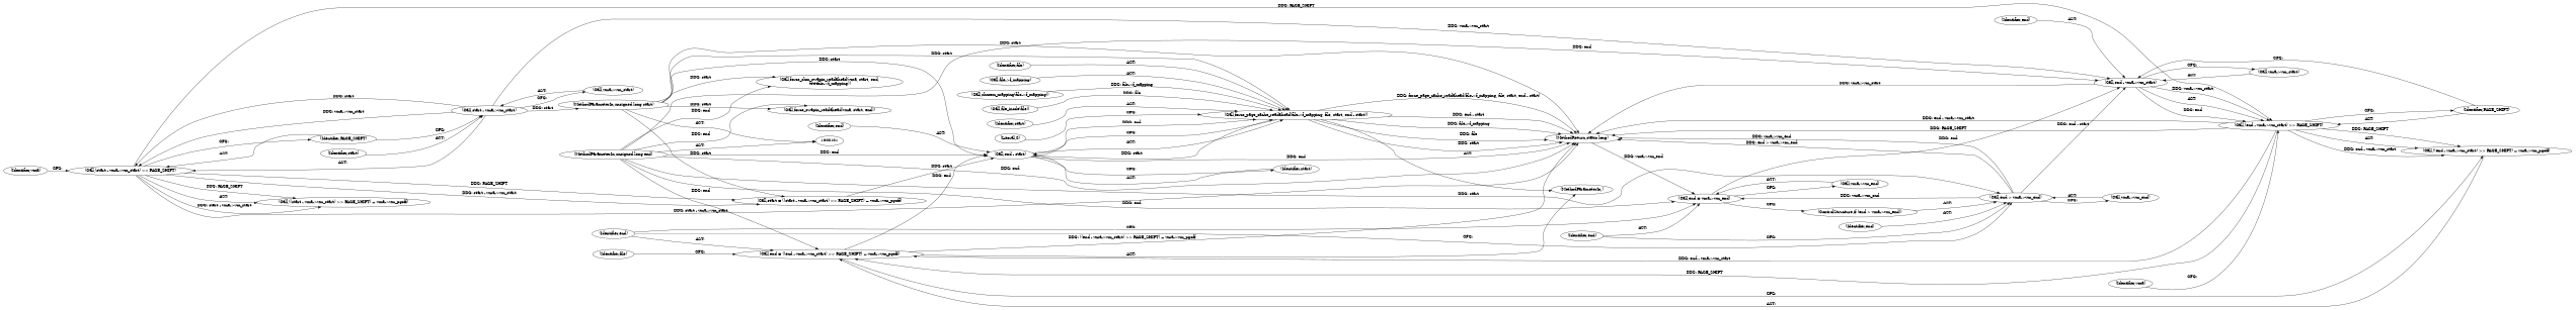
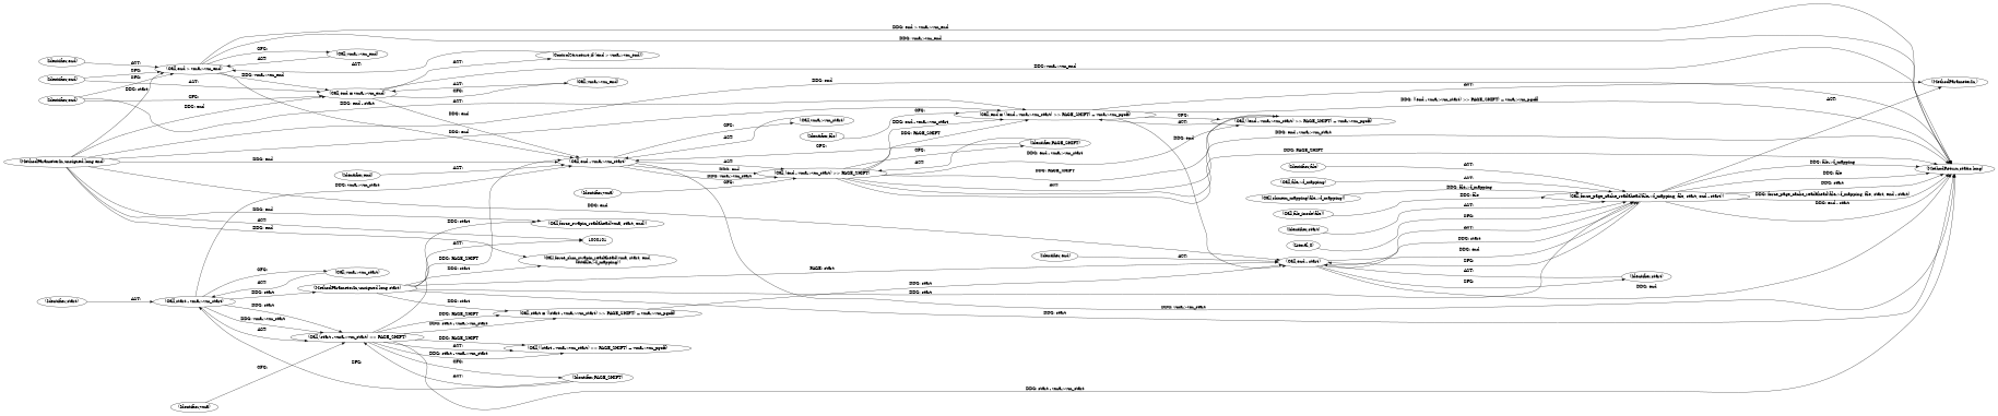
  digraph {
    rankdir=LR
    n1 [label="(Call,end = ((end - vma->vm_start) >> PAGE_SHIFT) + vma->vm_pgoff)"]
    n2 [label="(Call,end - start)"]
    n3 [label="(Call,((end - vma->vm_start) >> PAGE_SHIFT) + vma->vm_pgoff)"]
    n4 [label="(MethodParameterIn,)"]
    n5 [label="(MethodReturn,static long)"]
    n6 [label="(Call,force_page_cache_readahead(file->f_mapping, file, start, end - start))"]
    n7 [label="(Identifier,start)"]
    n8 [label="(Call,(end - vma->vm_start) >> PAGE_SHIFT)"]
    n9 [label="(Identifier,PAGE_SHIFT)"]
    n10 [label="(Call,end - vma->vm_start)"]
    n11 [label="(Call,vma->vm_start)"]
    n12 [label="(Call,end > vma->vm_end)"]
    n13 [label="(Call,end = vma->vm_end)"]
    n14 [label="(Call,vma->vm_end)"]
    n15 [label="(ControlStructure,if (end > vma->vm_end))"]
    n16 [label="(Call,vma->vm_end)"]
    n17 [label="(MethodParameterIn,unsigned long end)"]
    n18 [label="(Call,force_shm_swapin_readahead(vma, start, end,\n \t\t\t\t\tfile->f_mapping))"]
    n19 [label="(Call,force_swapin_readahead(vma, start, end))"]
    1000101
    n21 [label="(Call,start - vma->vm_start)"]
    n22 [label="(Call,(start - vma->vm_start) >> PAGE_SHIFT)"]
    n23 [label="(Call,vma->vm_start)"]
    n24 [label="(MethodParameterIn,unsigned long start)"]
    n25 [label="(Call,start = ((start - vma->vm_start) >> PAGE_SHIFT) + vma->vm_pgoff)"]
    n26 [label="(Call,((start - vma->vm_start) >> PAGE_SHIFT) + vma->vm_pgoff)"]
    n27 [label="(Identifier,PAGE_SHIFT)"]
    n28 [label="(Identifier,vma)"]
    n29 [label="(Identifier,end)"]
    n30 [label="(Identifier,end)"]
    n31 [label="(Identifier,file)"]
    n32 [label="(Identifier,start)"]
    n33 [label="(Call,file->f_mapping)"]
    n34 [label="(Call,shmem_mapping(file->f_mapping))"]
    n35 [label="(Identifier,file)"]
    n36 [label="(Identifier,end)"]
    n37 [label="(Identifier,vma)"]
    n38 [label="(Identifier,end)"]
    n39 [label="(Call,file_inode(file))"]
    n40 [label="(Identifier,start)"]
    n41 [label="(Literal,0)"]
    n42 [label="(Identifier,end)"]
    n1 -> n2 [label="DDG: end"]
    n1 -> n3 [label="CFG: "]
    n1 -> n4 [label="AST: "]
    n1 -> n5 [label="DDG: ((end - vma->vm_start) >> PAGE_SHIFT) + vma->vm_pgoff"]
    n2 -> n5 [label="DDG: end"]
    n2 -> n6 [label="AST: "]
    n2 -> n6 [label="DDG: start"]
    n2 -> n6 [label="DDG: end"]
    n2 -> n7 [label="CFG: "]
    n3 -> n1 [label="AST: "]
    n6 -> n2 [label="CFG: "]
    n6 -> n4 [label="AST: "]
    n6 -> n5 [label="DDG: start"]
    n6 -> n5 [label="DDG: force_page_cache_readahead(file->f_mapping, file, start, end - start)"]
    n6 -> n5 [label="DDG: end - start"]
    n6 -> n5 [label="DDG: file->f_mapping"]
    n6 -> n5 [label="DDG: file"]
    n7 -> n2 [label="AST: "]
    n8 -> n1 [label="DDG: end - vma->vm_start"]
    n8 -> n1 [label="DDG: PAGE_SHIFT"]
    n8 -> n3 [label="AST: "]
    n8 -> n3 [label="DDG: end - vma->vm_start"]
    n8 -> n3 [label="DDG: PAGE_SHIFT"]
    n8 -> n5 [label="DDG: end - vma->vm_start"]
    n8 -> n5 [label="DDG: PAGE_SHIFT"]
    n8 -> n9 [label="CFG: "]
    n9 -> n8 [label="AST: "]
    n9 -> n10 [label="CFG: "]
    n10 -> n5 [label="DDG: vma->vm_start"]
    n10 -> n8 [label="AST: "]
    n10 -> n8 [label="DDG: end"]
    n10 -> n8 [label="DDG: vma->vm_start"]
    n10 -> n11 [label="CFG: "]
    n11 -> n10 [label="AST: "]
    n12 -> n5 [label="DDG: vma->vm_end"]
    n12 -> n5 [label="DDG: end > vma->vm_end"]
    n12 -> n10 [label="DDG: end - start"]
    n12 -> n13 [label="DDG: vma->vm_end"]
    n12 -> n14 [label="CFG: "]
-   n5 -> n13 [label="DDG: vma->vm_end"]
+   n13 -> n5 [label="DDG: vma->vm_end"]
    n13 -> n10 [label="DDG: end"]
-   n13 -> n15 [label="CFG: "]
+   n13 -> n15 [label="AST: "]
    n13 -> n16 [label="CFG: "]
    n14 -> n12 [label="AST: "]
    n15 -> n12 [label="AST: "]
    n16 -> n13 [label="AST: "]
    n17 -> n1 [label="DDG: end"]
    n17 -> n2 [label="DDG: end"]
    n17 -> n5 [label="DDG: end"]
    n17 -> n10 [label="DDG: end"]
    n17 -> n12 [label="DDG: start"]
    n17 -> n13 [label="DDG: end"]
    n17 -> n18 [label="DDG: end"]
    n17 -> n19 [label="DDG: end"]
    n17 -> 1000101 [label="AST: "]
    n21 -> n10 [label="DDG: vma->vm_start"]
    n21 -> n22 [label="AST: "]
    n21 -> n22 [label="DDG: start"]
    n21 -> n22 [label="DDG: vma->vm_start"]
    n21 -> n23 [label="CFG: "]
    n21 -> n24 [label="DDG: start"]
    n22 -> n5 [label="DDG: start - vma->vm_start"]
-   n22 -> n8 [label="DDG: PAGE_SHIFT"]
+   n22 -> n10 [label="DDG: PAGE_SHIFT"]
    n22 -> n25 [label="DDG: start - vma->vm_start"]
    n22 -> n25 [label="DDG: PAGE_SHIFT"]
    n22 -> n26 [label="AST: "]
    n22 -> n26 [label="DDG: start - vma->vm_start"]
    n22 -> n26 [label="DDG: PAGE_SHIFT"]
    n22 -> n27 [label="CFG: "]
    n23 -> n21 [label="AST: "]
-   n24 -> n2 [label="DDG: start"]
+   n24 -> n2 [label="PAGE: start"]
    n24 -> n5 [label="DDG: start"]
    n24 -> n6 [label="DDG: start"]
    n24 -> n18 [label="DDG: start"]
    n24 -> n19 [label="DDG: start"]
    n24 -> 1000101 [label="AST: "]
    n24 -> n25 [label="DDG: start"]
    n25 -> n2 [label="DDG: start"]
    n27 -> n21 [label="CFG: "]
    n27 -> n22 [label="AST: "]
    n28 -> n22 [label="CFG: "]
    n29 -> n12 [label="AST: "]
    n30 -> n2 [label="AST: "]
    n31 -> n6 [label="AST: "]
    n32 -> n21 [label="AST: "]
    n33 -> n6 [label="AST: "]
    n34 -> n6 [label="DDG: file->f_mapping"]
    n35 -> n1 [label="CFG: "]
    n36 -> n12 [label="CFG: "]
    n36 -> n13 [label="AST: "]
    n37 -> n8 [label="CFG: "]
    n38 -> n10 [label="AST: "]
    n39 -> n6 [label="DDG: file"]
    n40 -> n6 [label="AST: "]
    n41 -> n6 [label="CFG: "]
    n42 -> n1 [label="AST: "]
    n42 -> n12 [label="CFG: "]
    n42 -> n13 [label="CFG: "]
  }
